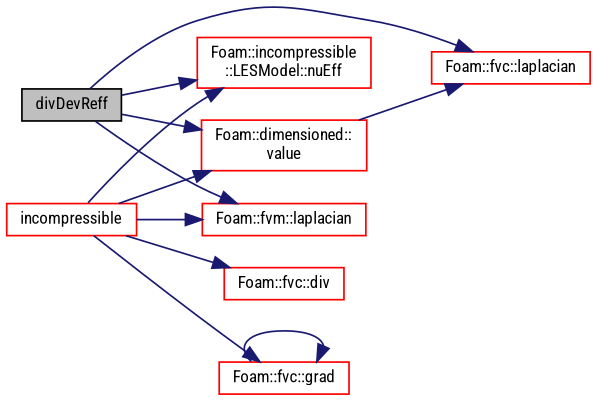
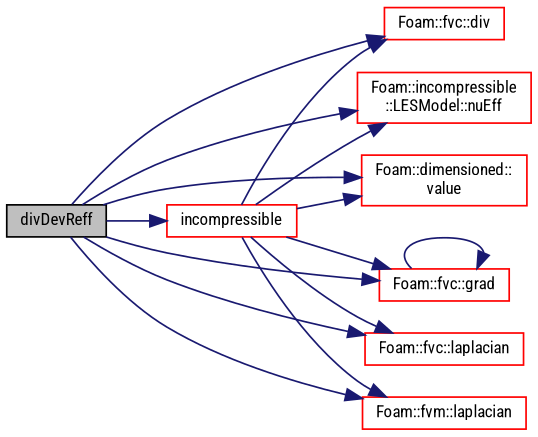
  digraph {
    fontname="Roboto Condensed"
    rankdir=LR
    node [color=red fontname="Roboto Condensed" fontsize=10 shape=record]
    edge [color=midnightblue fontname="Roboto Condensed" fontsize=10 labelfontname=FreeSans labelfontsize=10 style=solid]
    n1 [color=black fillcolor=grey75 fontcolor=black height=0.2 label=divDevReff style=filled width=0.4]
    n2 [height=0.2 label="Foam::fvc::div" width=0.4]
    n3 [height=0.2 label=incompressible width=0.4]
    n4 [height=0.2 label="Foam::incompressible\l::LESModel::nuEff" width=0.4]
    n5 [height=0.2 label="Foam::dimensioned::\lvalue" width=0.4]
    n6 [height=0.2 label="Foam::fvc::grad" width=0.4]
    n7 [height=0.2 label="Foam::fvc::laplacian" width=0.4]
    n8 [height=0.2 label="Foam::fvm::laplacian" width=0.4]
+   n1 -> n2
+   n1 -> n3
    n1 -> n4
    n1 -> n5
+   n1 -> n6
    n1 -> n7
    n1 -> n8
    n3 -> n2
    n3 -> n4
    n3 -> n5
    n3 -> n6
-   n5 -> n7
+   n3 -> n7
    n3 -> n8
    n6 -> n6
  }
